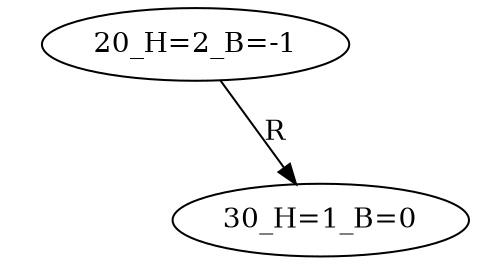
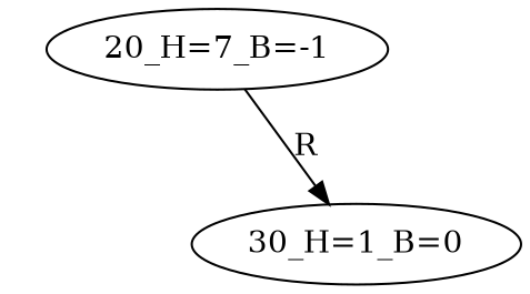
  digraph {
    HD0 [style=invis]
-   "20_H=2_B=-1"
+   "20_H=2_B=-1" [label="20_H=7_B=-1"]
    "30_H=1_B=0"
    "20_H=2_B=-1" -> HD0 [label=L style=invis]
    "20_H=2_B=-1" -> "30_H=1_B=0" [label=R]
  }
